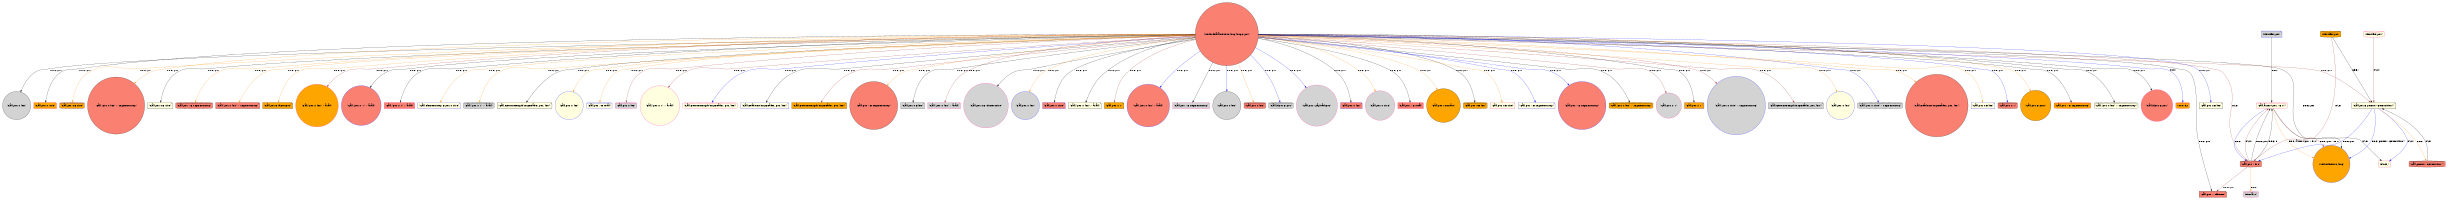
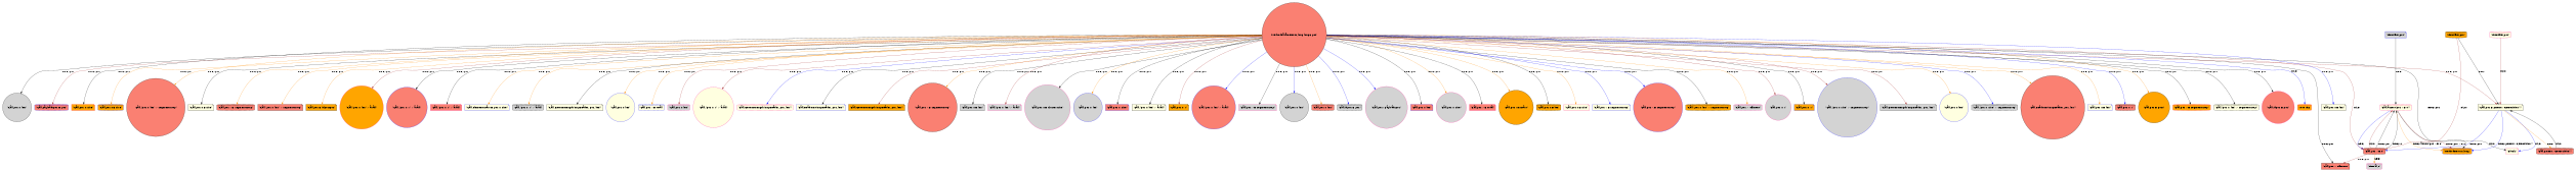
  digraph {
    node [color=black fillcolor=salmon shape=note style=filled]
    edge [color=black]
    n1 [color=deeppink fillcolor=lightyellow label="(Call,assert(pos >= 0))" shape=cylinder]
    n2 [label="(Call,pos >= 0)" shape=cylinder]
    n3 [color=deeppink fillcolor=lightyellow label="(Block,)"]
-   n4 [color=blue fillcolor=orange label="(MethodReturn,long)" shape=circle]
+   n4 [color=blue fillcolor=orange label="(MethodReturn,long)" shape=cylinder]
    n5 [color=deeppink fillcolor=lightgrey label="(Literal,0)" shape=cylinder]
    n6 [label="(Call,pos < off_next)"]
    n7 [fillcolor=lightyellow label="(Call,pos = pNext->GetPosition())"]
    n8 [label="(Call,pNext->GetPosition())" shape=cylinder]
    n9 [label="(MethodParameterIn,long long& pos)" shape=circle]
    n10 [fillcolor=lightyellow label="(Call,pos += len)"]
    n11 [fillcolor=lightgrey label="(Call,pos + len)" shape=circle]
+   n12 [color=blue label="(Call,payload_pos = pos)" shape=cylinder]
    n13 [color=deeppink fillcolor=orange label="(Call,pos + size)"]
    n14 [color=blue fillcolor=orange label="(Call,pos += size)" shape=cylinder]
    n15 [label="(Call,(pos + len) > segment_stop)" shape=circle]
    n16 [fillcolor=lightyellow label="(Call,pos += size)"]
    n17 [label="(Call,pos <= segment_stop)" shape=cylinder]
    n18 [label="(Call,(pos + len) > segment_stop)"]
    n19 [fillcolor=orange label="(Call,pos = idpos_pos)"]
    n20 [color=deeppink fillcolor=orange label="(Call,(pos + len) > avail)" shape=circle]
    n21 [color=blue label="(Call,(pos + 1) > avail)" shape=circle]
    n22 [color=deeppink label="(Call,(pos + 1) > avail)"]
-   n23 [color=blue fillcolor=lightyellow label="(Call,element_stop = pos + size)"]
+   n23 [color=blue fillcolor=lightyellow label="(Call,element_start = pos + size)"]
    n24 [fillcolor=lightgrey label="(Call,(pos + 1) > avail)" shape=cylinder]
    n25 [fillcolor=lightyellow label="(Call,GetUIntLength(m_pReader, pos, len))"]
    n26 [color=blue fillcolor=lightyellow label="(Call,pos + len)" shape=circle]
    n27 [color=blue fillcolor=lightyellow label="(Call,pos >= total)" shape=cylinder]
    n28 [color=deeppink fillcolor=lightgrey label="(Call,pos + len)" shape=cylinder]
    n29 [color=deeppink fillcolor=lightyellow label="(Call,(pos + 1) > avail)" shape=circle]
    n30 [color=deeppink fillcolor=lightyellow label="(Call,GetUIntLength(m_pReader, pos, len))" shape=cylinder]
    n31 [color=blue fillcolor=lightyellow label="(Call,ReadUInt(m_pReader, pos, len))"]
    n32 [fillcolor=orange label="(Call,GetUIntLength(m_pReader, pos, len))"]
    n33 [label="(Call,pos <= segment_stop)" shape=circle]
    n34 [fillcolor=lightgrey label="(Call,pos += len)"]
    n35 [color=deeppink fillcolor=lightgrey label="(Call,(pos + len) > avail)"]
    n36 [color=deeppink fillcolor=lightgrey label="(Call,pos += cluster_size)" shape=circle]
    n37 [color=blue fillcolor=lightgrey label="(Call,pos + len)" shape=circle]
    n38 [color=blue label="(Call,pos + size)"]
    n39 [fillcolor=lightyellow label="(Call,(pos + len) > avail)"]
    n40 [fillcolor=orange label="(Call,pos + 1)"]
    n41 [color=blue label="(Call,(pos + len) > avail)" shape=circle]
    n42 [color=deeppink fillcolor=lightgrey label="(Call,pos >= segment_stop)"]
    n43 [fillcolor=lightgrey label="(Call,pos + len)" shape=circle]
    n44 [label="(Call,pos + len)" shape=cylinder]
    n45 [fillcolor=lightgrey label="(Call,idpos = pos)" shape=cylinder]
    n46 [color=deeppink fillcolor=lightgrey label="(Call,pos - payload_pos)" shape=circle]
    n47 [color=blue label="(Call,pos + len)"]
    n48 [color=deeppink fillcolor=lightgrey label="(Call,pos + size)" shape=circle]
    n49 [color=deeppink label="(Call,pos >= total)"]
    n50 [fillcolor=orange label="(Call,pos - m_start)" shape=circle]
    n51 [fillcolor=orange label="(Call,pos += len)" shape=cylinder]
    n52 [color=deeppink fillcolor=lightyellow label="(Call,pos += size)"]
    n53 [color=blue fillcolor=lightyellow label="(Call,pos <= segment_stop)"]
    n54 [color=blue label="(Call,pos <= segment_stop)" shape=circle]
    n55 [fillcolor=orange label="(Call,(pos + len) > segment_stop)" shape=cylinder]
+   n56 [color=deeppink fillcolor=lightgrey label="(Call,pos > off_next)" shape=cylinder]
    n57 [color=deeppink fillcolor=lightgrey label="(Call,pos + 1)" shape=circle]
    n58 [color=blue fillcolor=orange label="(Call,pos + 1)"]
    n59 [color=blue fillcolor=lightgrey label="(Call,(pos + size) > segment_stop)" shape=circle]
    n60 [fillcolor=lightgrey label="(Call,GetUIntLength(m_pReader, pos, len))"]
    n61 [color=blue fillcolor=lightyellow label="(Call,pos + len)" shape=circle]
    n62 [fillcolor=lightgrey label="(Call,(pos + size) > segment_stop)" shape=cylinder]
    n63 [label="(Call,ReadUInt(m_pReader, pos, len))" shape=circle]
    n64 [color=blue fillcolor=lightyellow label="(Call,pos += len)"]
    n65 [label="(Call,pos + 1)" shape=cylinder]
    n66 [fillcolor=orange label="(Call,pos = pos_)" shape=circle]
    n67 [color=deeppink fillcolor=orange label="(Call,pos >= segment_stop)" shape=cylinder]
    n68 [fillcolor=lightyellow label="(Call,(pos + len) > segment_stop)" shape=cylinder]
    n69 [color=deeppink label="(Call,idpos = pos)" shape=circle]
    1000152 [color=deeppink fillcolor=orange shape=cylinder]
    n71 [fillcolor=orange label="(Identifier,pos)" shape=cylinder]
    n72 [color=blue fillcolor=lightgrey label="(Identifier,pos)"]
    n73 [color=deeppink fillcolor=lightyellow label="(Identifier,pos)" shape=cylinder]
    n1 -> n2 [color=blue label="CFG: "]
    n1 -> n3 [label="AST: "]
    n1 -> n4 [color=darkorange label="DDG: assert(pos >= 0)"]
    n1 -> n4 [color=brown label="DDG: pos >= 0"]
    n2 -> n1 [color=brown label="AST: "]
    n2 -> n1 [label="DDG: pos"]
    n2 -> n1 [label="DDG: 0"]
    n2 -> n5 [color=darkorange label="CFG: "]
    n2 -> n6 [color=brown label="DDG: pos"]
    n7 -> n2 [color=blue label="DDG: pos"]
    n7 -> n3 [color=blue label="AST: "]
    n7 -> n4 [color=blue label="DDG: pNext->GetPosition()"]
    n7 -> n8 [color=darkorange label="CFG: "]
    n8 -> n7 [label="AST: "]
    n9 -> n2 [color=brown label="AST: "]
    n9 -> n4 [label="DDG: pos"]
    n9 -> n6 [label="DDG: pos"]
    n9 -> n7 [color=brown label="DDG: pos"]
    n9 -> n10 [color=blue label="DDG: pos"]
    n9 -> n11 [label="DDG: pos"]
+   n9 -> n12 [color=brown label="DDG: pos"]
    n9 -> n13 [label="DDG: pos"]
    n9 -> n14 [color=darkorange label="DDG: pos"]
    n9 -> n15 [color=darkorange label="DDG: pos"]
    n9 -> n16 [label="DDG: pos"]
    n9 -> n17 [color=darkorange label="DDG: pos"]
    n9 -> n18 [color=darkorange label="DDG: pos"]
    n9 -> n19 [color=darkorange label="DDG: pos"]
    n9 -> n20 [color=brown label="DDG: pos"]
    n9 -> n21 [label="DDG: pos"]
    n9 -> n22 [label="DDG: pos"]
    n9 -> n23 [color=darkorange label="DDG: pos"]
    n9 -> n24 [color=darkorange label="DDG: pos"]
    n9 -> n25 [label="DDG: pos"]
    n9 -> n26 [color=darkorange label="DDG: pos"]
    n9 -> n27 [color=darkorange label="DDG: pos"]
    n9 -> n28 [color=brown label="DDG: pos"]
    n9 -> n29 [color=brown label="DDG: pos"]
    n9 -> n30 [color=blue label="DDG: pos"]
    n9 -> n31 [label="DDG: pos"]
    n9 -> n32 [color=brown label="DDG: pos"]
    n9 -> n33 [color=darkorange label="DDG: pos"]
    n9 -> n34 [label="DDG: pos"]
    n9 -> n35 [color=brown label="DDG: pos"]
    n9 -> n36 [label="DDG: pos"]
    n9 -> n37 [color=darkorange label="DDG: pos"]
    n9 -> n38 [label="DDG: pos"]
    n9 -> n39 [label="DDG: pos"]
    n9 -> n40 [color=brown label="DDG: pos"]
    n9 -> n41 [color=blue label="DDG: pos"]
    n9 -> n42 [label="DDG: pos"]
    n9 -> n43 [color=blue label="DDG: pos"]
    n9 -> n44 [color=darkorange label="DDG: pos"]
    n9 -> n45 [color=blue label="DDG: pos"]
    n9 -> n46 [color=blue label="DDG: pos"]
    n9 -> n47 [label="DDG: pos"]
    n9 -> n48 [color=darkorange label="DDG: pos"]
    n9 -> n49 [label="DDG: pos"]
    n9 -> n50 [color=darkorange label="DDG: pos"]
    n9 -> n51 [label="DDG: pos"]
    n9 -> n52 [color=darkorange label="DDG: pos"]
    n9 -> n53 [color=blue label="DDG: pos"]
    n9 -> n54 [color=blue label="DDG: pos"]
    n9 -> n55 [label="DDG: pos"]
+   n9 -> n56 [color=darkorange label="DDG: pos"]
    n9 -> n57 [color=brown label="DDG: pos"]
    n9 -> n58 [label="DDG: pos"]
    n9 -> n59 [color=brown label="DDG: pos"]
    n9 -> n60 [color=brown label="DDG: pos"]
    n9 -> n61 [color=darkorange label="DDG: pos"]
    n9 -> n62 [color=blue label="DDG: pos"]
    n9 -> n63 [color=darkorange label="DDG: pos"]
    n9 -> n64 [color=darkorange label="DDG: pos"]
    n9 -> n65 [color=blue label="DDG: pos"]
    n9 -> n66 [color=darkorange label="DDG: pos"]
    n9 -> n67 [label="DDG: pos"]
    n9 -> n68 [label="DDG: pos"]
    n9 -> n69 [label="DDG: pos"]
    n9 -> 1000152 [color=blue label="AST: "]
    n71 -> n2 [color=brown label="AST: "]
    n71 -> n7 [label="CFG: "]
    n72 -> n1 [label="CFG: "]
    n73 -> n7 [color=brown label="AST: "]
  }
